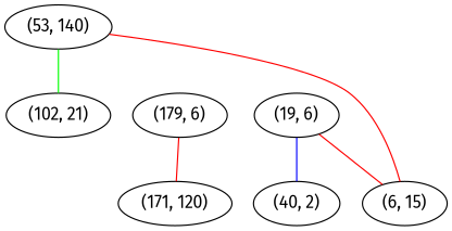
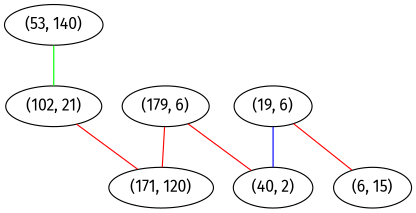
  graph {
    fontname="Fira Sans"
    node [fontname="Fira Sans"]
    edge [color=red fontname="Fira Sans" weight=1]
    n1 [label="(53, 140)"]
    "(102, 21)"
    "(6, 15)"
    "(171, 120)"
    n5 [label="(40, 2)"]
    "(179, 6)"
    "(19, 6)"
    n1 -- "(102, 21)" [color=green weight=2]
-   n1 -- "(6, 15)"
+   "(102, 21)" -- "(171, 120)"
    "(179, 6)" -- "(171, 120)" [weight=3]
+   "(179, 6)" -- n5
    "(19, 6)" -- "(6, 15)"
    "(19, 6)" -- n5 [color=blue weight=3]
  }
